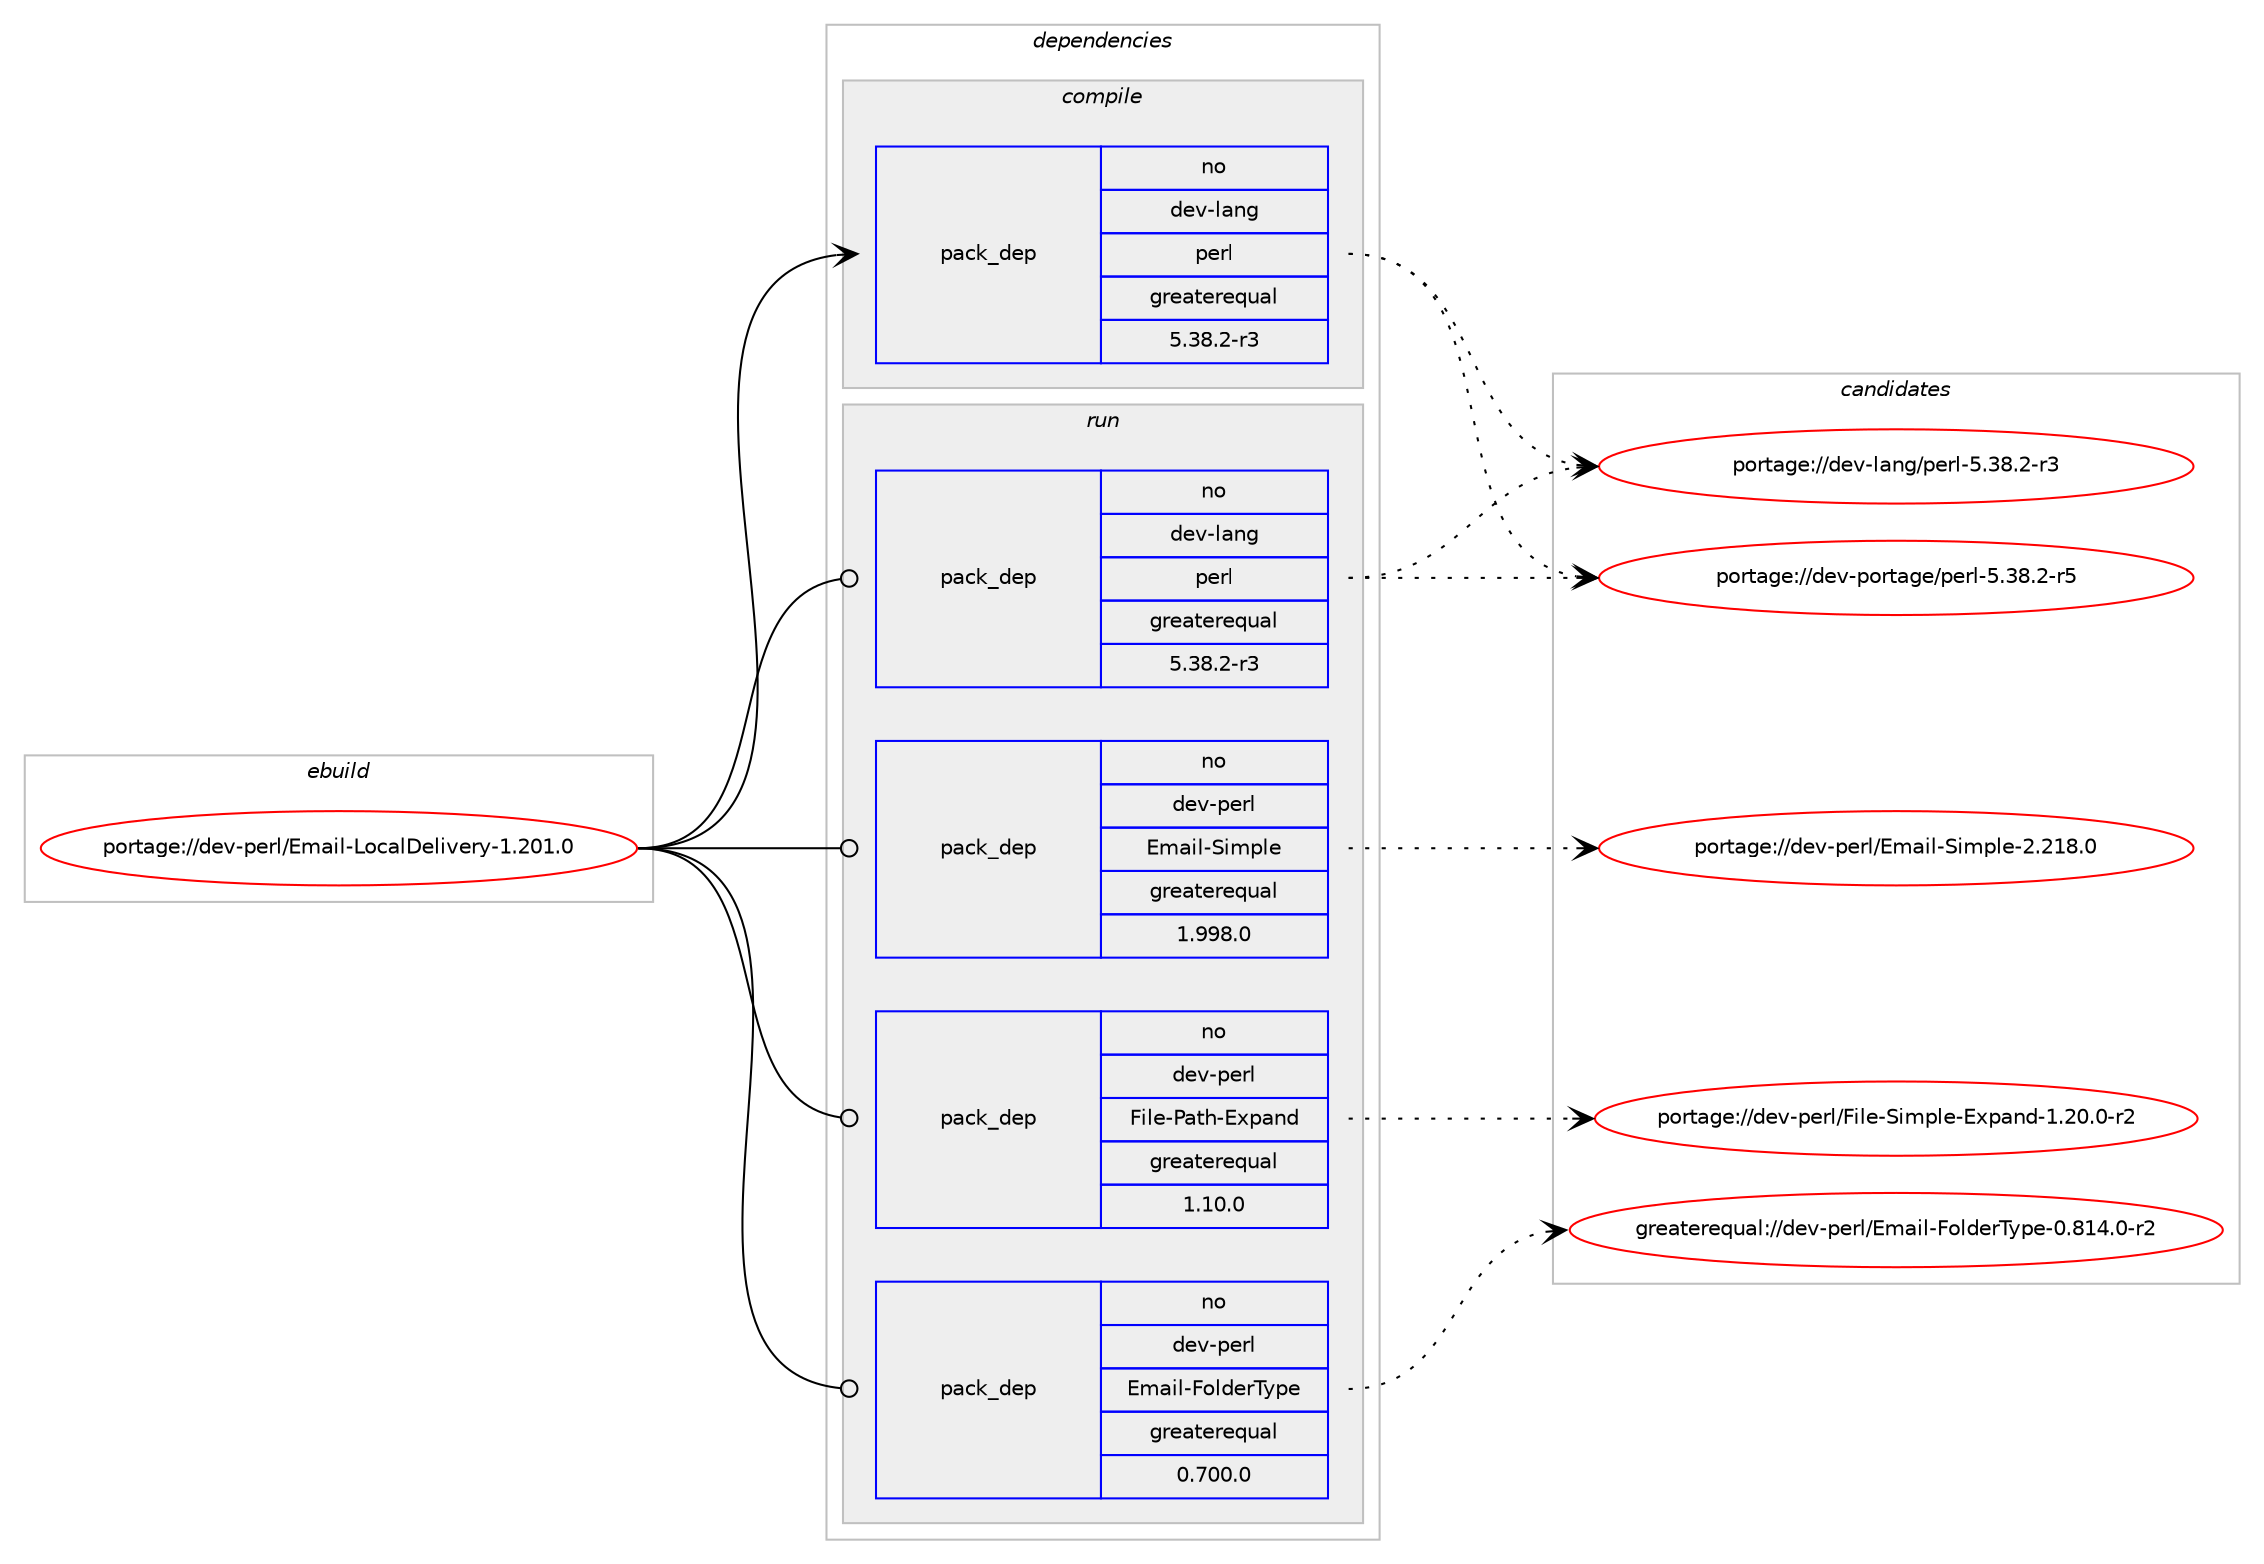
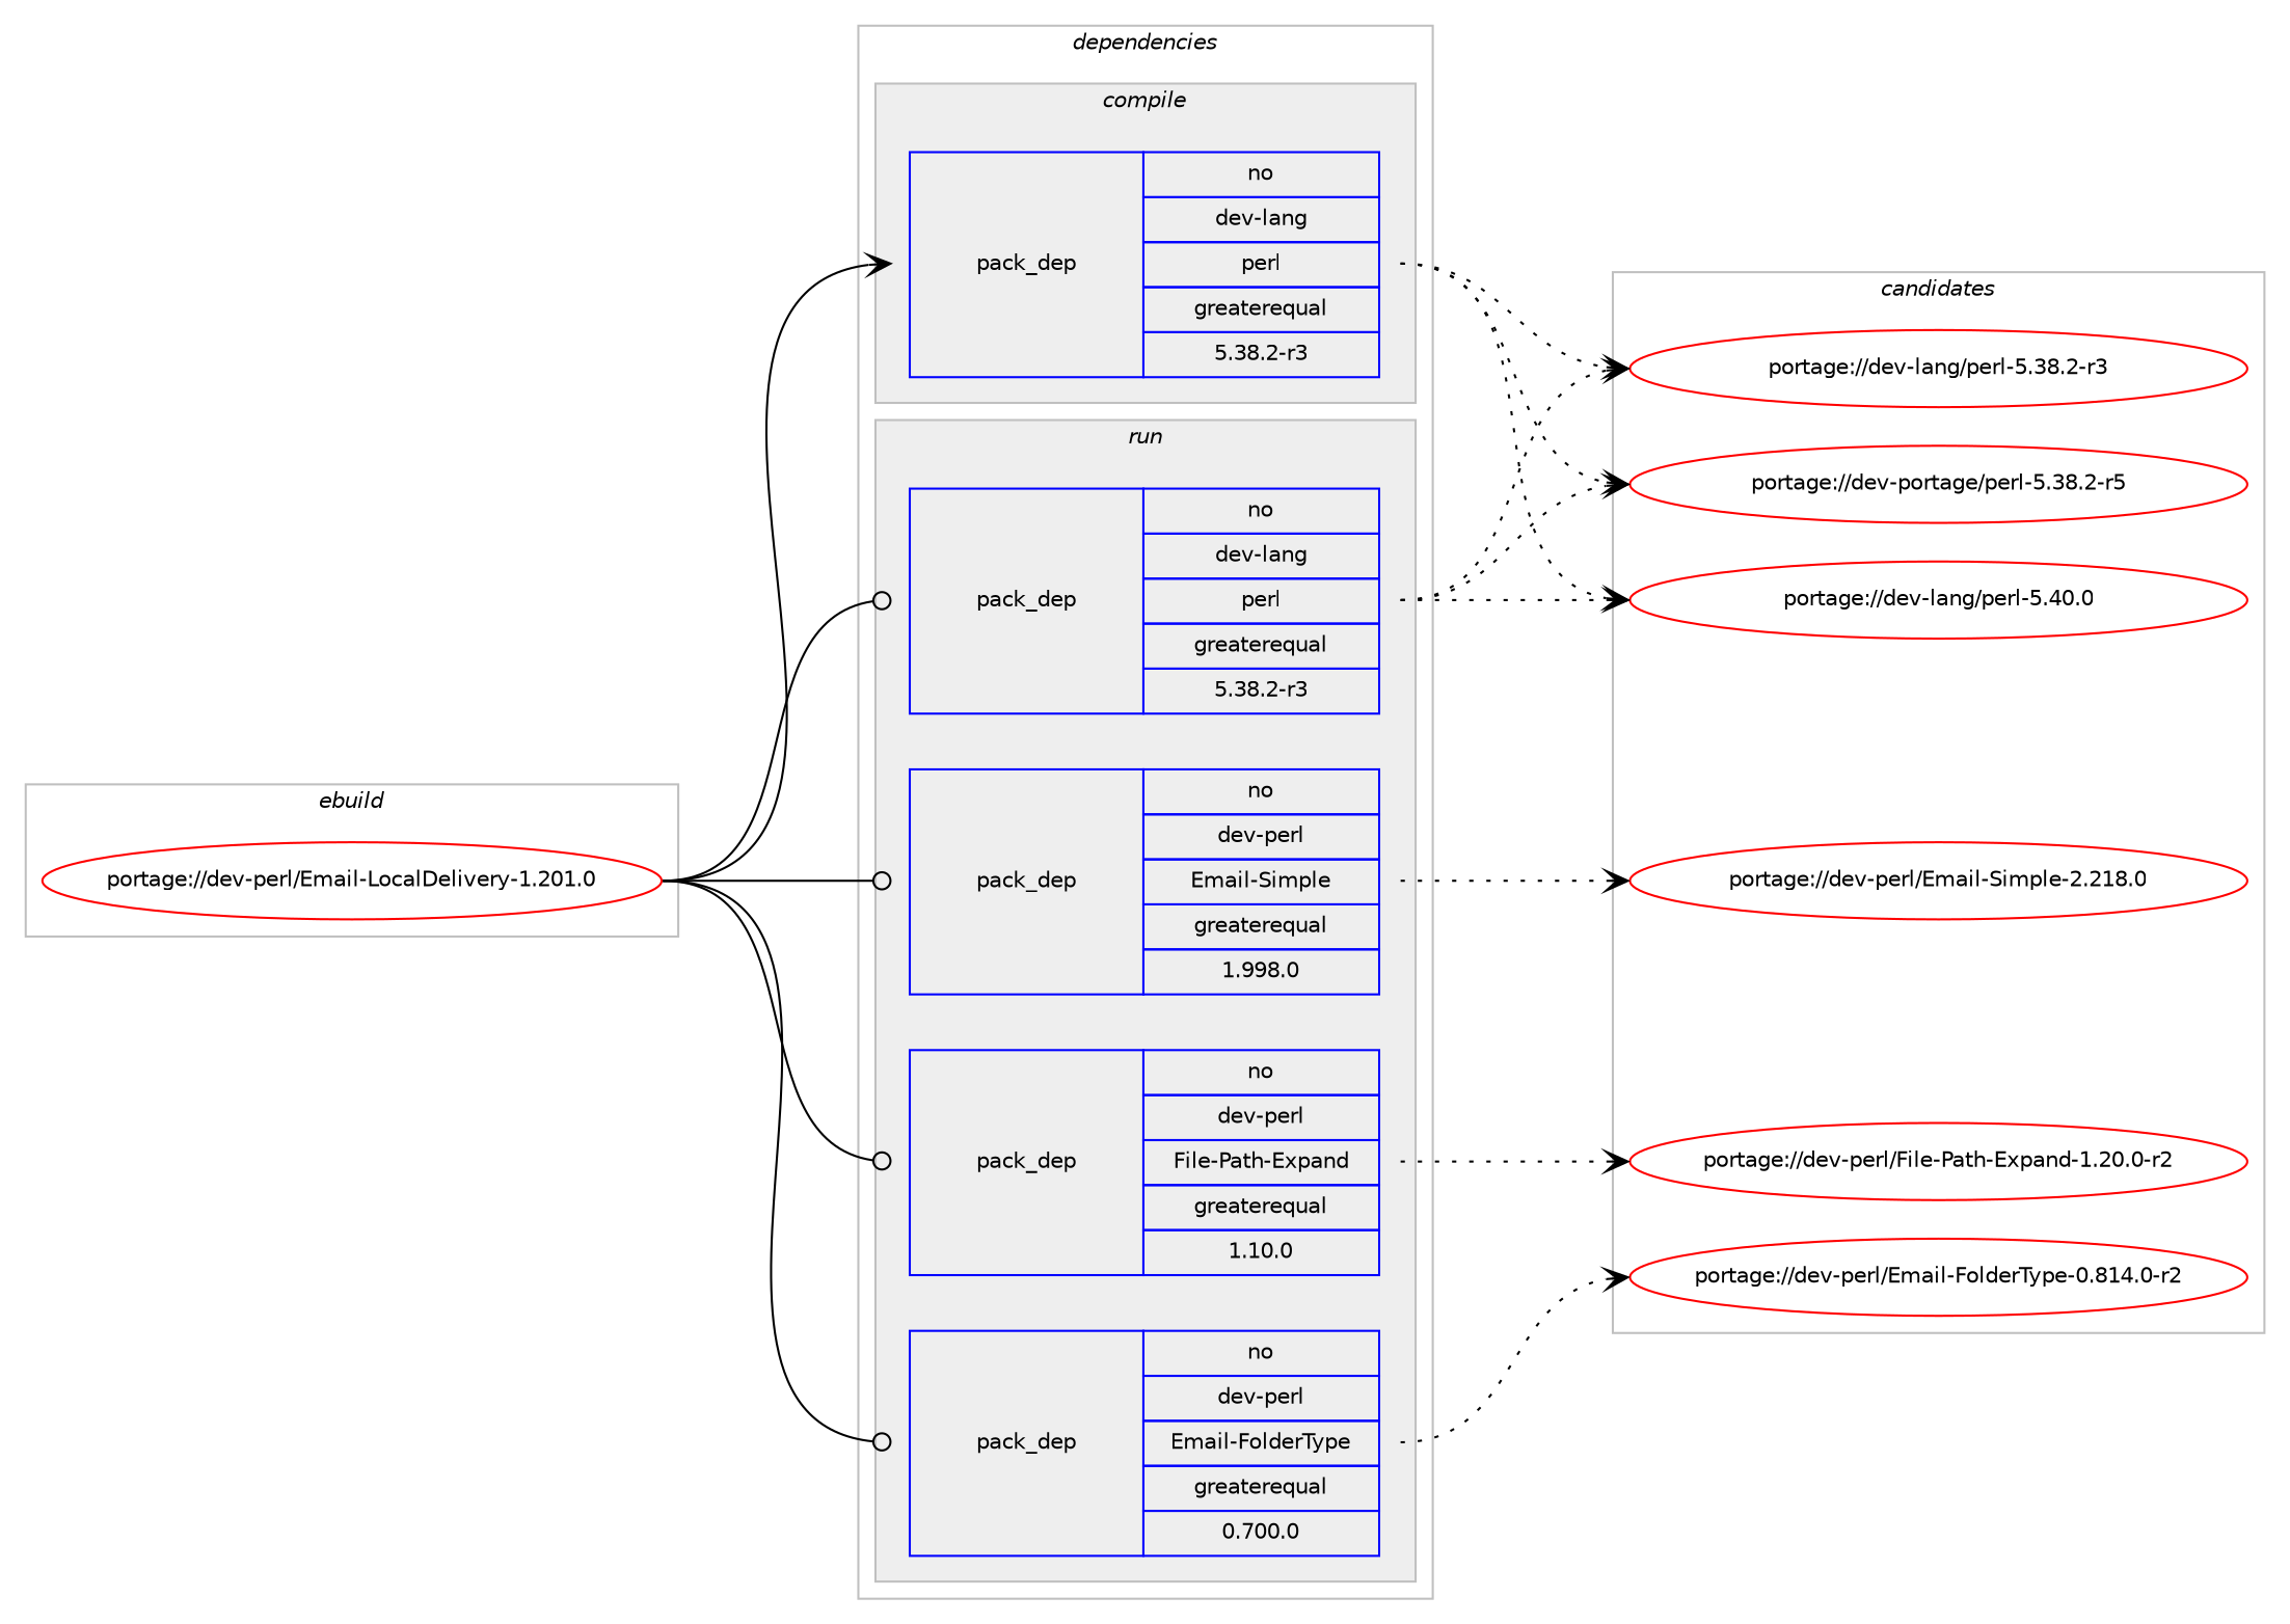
  digraph {
    compound=true
    concentrate=true
    fontname=Helvetica
    fontsize=10
    newrank=true
    rankdir=LR
    ranksep=1.5
    node [color=red fontname=Helvetica fontsize=10]
    edge [arrowhead=vee headport=w style=dotted tailport=e weight=100]
    n1 [label="portage://dev-perl/Email-LocalDelivery-1.201.0" width=4]
    n2 [color=blue label=<<TABLE BORDER="0" CELLBORDER="1" CELLSPACING="0" CELLPADDING="4" WIDTH="220"><TR><TD ROWSPAN="6" CELLPADDING="30">pack_dep</TD></TR><TR><TD WIDTH="110">no</TD></TR><TR><TD>dev-lang</TD></TR><TR><TD>perl</TD></TR><TR><TD>greaterequal</TD></TR><TR><TD>5.38.2-r3</TD></TR></TABLE>> shape=none]
    n3 [color=blue label=<<TABLE BORDER="0" CELLBORDER="1" CELLSPACING="0" CELLPADDING="4" WIDTH="220"><TR><TD ROWSPAN="6" CELLPADDING="30">pack_dep</TD></TR><TR><TD WIDTH="110">no</TD></TR><TR><TD>dev-lang</TD></TR><TR><TD>perl</TD></TR><TR><TD>greaterequal</TD></TR><TR><TD>5.38.2-r3</TD></TR></TABLE>> shape=none]
    n4 [color=blue label=<<TABLE BORDER="0" CELLBORDER="1" CELLSPACING="0" CELLPADDING="4" WIDTH="220"><TR><TD ROWSPAN="6" CELLPADDING="30">pack_dep</TD></TR><TR><TD WIDTH="110">no</TD></TR><TR><TD>dev-perl</TD></TR><TR><TD>Email-FolderType</TD></TR><TR><TD>greaterequal</TD></TR><TR><TD>0.700.0</TD></TR></TABLE>> shape=none]
    n5 [color=blue label=<<TABLE BORDER="0" CELLBORDER="1" CELLSPACING="0" CELLPADDING="4" WIDTH="220"><TR><TD ROWSPAN="6" CELLPADDING="30">pack_dep</TD></TR><TR><TD WIDTH="110">no</TD></TR><TR><TD>dev-perl</TD></TR><TR><TD>Email-Simple</TD></TR><TR><TD>greaterequal</TD></TR><TR><TD>1.998.0</TD></TR></TABLE>> shape=none]
    n6 [color=blue label=<<TABLE BORDER="0" CELLBORDER="1" CELLSPACING="0" CELLPADDING="4" WIDTH="220"><TR><TD ROWSPAN="6" CELLPADDING="30">pack_dep</TD></TR><TR><TD WIDTH="110">no</TD></TR><TR><TD>dev-perl</TD></TR><TR><TD>File-Path-Expand</TD></TR><TR><TD>greaterequal</TD></TR><TR><TD>1.10.0</TD></TR></TABLE>> shape=none]
    n7 [label="portage://dev-lang/perl-5.38.2-r3" width=4]
    n8 [label="portage://dev-portage/perl-5.38.2-r5" width=4]
-   n10 [label="greaterequal://dev-perl/Email-FolderType-0.814.0-r2" width=4]
+   n9 [label="portage://dev-lang/perl-5.40.0" width=4]
+   n10 [label="portage://dev-perl/Email-FolderType-0.814.0-r2" width=4]
    n11 [label="portage://dev-perl/Email-Simple-2.218.0" width=4]
-   n12 [label="portage://dev-perl/File-Simple-Expand-1.20.0-r2" width=4]
+   n12 [label="portage://dev-perl/File-Path-Expand-1.20.0-r2" width=4]
    subgraph cluster_1 {
      color=gray
      label=<<i>ebuild</i>>
      rank=same
      n1
    }
    subgraph cluster_2 {
      color=gray
      label=<<i>dependencies</i>>
      subgraph cluster_3 {
        color=gray
        fillcolor="#eeeeee"
        label=<<i>compile</i>>
        style=filled
        subgraph sub_4 {
          color=gray
          fillcolor="#eeeeee"
          label=<<i>compile</i>>
          style=filled
          n2
        }
      }
      subgraph cluster_5 {
        color=gray
        fillcolor="#eeeeee"
        label=<<i>compile and run</i>>
        style=filled
      }
      subgraph cluster_6 {
        color=gray
        fillcolor="#eeeeee"
        label=<<i>run</i>>
        style=filled
        subgraph sub_7 {
          color=gray
          fillcolor="#eeeeee"
          label=<<i>run</i>>
          style=filled
          n3
        }
        subgraph sub_8 {
          color=gray
          fillcolor="#eeeeee"
          label=<<i>run</i>>
          style=filled
          n4
        }
        subgraph sub_9 {
          color=gray
          fillcolor="#eeeeee"
          label=<<i>run</i>>
          style=filled
          n5
        }
        subgraph sub_10 {
          color=gray
          fillcolor="#eeeeee"
          label=<<i>run</i>>
          style=filled
          n6
        }
      }
    }
    subgraph cluster_11 {
      color=gray
      label=<<i>candidates</i>>
      rank=same
      subgraph sub_12 {
        color=black
        label=<<i>candidates</i>>
        nodesep=1
        rank=same
        n7
        n8
+       n9
      }
      subgraph sub_13 {
        color=black
        label=<<i>candidates</i>>
        nodesep=1
        rank=same
        n7
        n8
+       n9
      }
      subgraph sub_14 {
        color=black
        label=<<i>candidates</i>>
        nodesep=1
        rank=same
        n10
      }
      subgraph sub_15 {
        color=black
        label=<<i>candidates</i>>
        nodesep=1
        rank=same
        n11
      }
      subgraph sub_16 {
        color=black
        label=<<i>candidates</i>>
        nodesep=1
        rank=same
        n12
      }
    }
    n1 -> n2 [style=solid weight=20]
    n1 -> n3 [arrowhead=odot style=solid weight=20]
    n1 -> n4 [arrowhead=odot style=solid weight=20]
    n1 -> n5 [arrowhead=odot style=solid weight=20]
    n1 -> n6 [arrowhead=odot style=solid weight=20]
    n2 -> n7
    n2 -> n8
+   n2 -> n9
    n3 -> n7
    n3 -> n8
+   n3 -> n9
    n4 -> n10
    n5 -> n11
    n6 -> n12
  }
